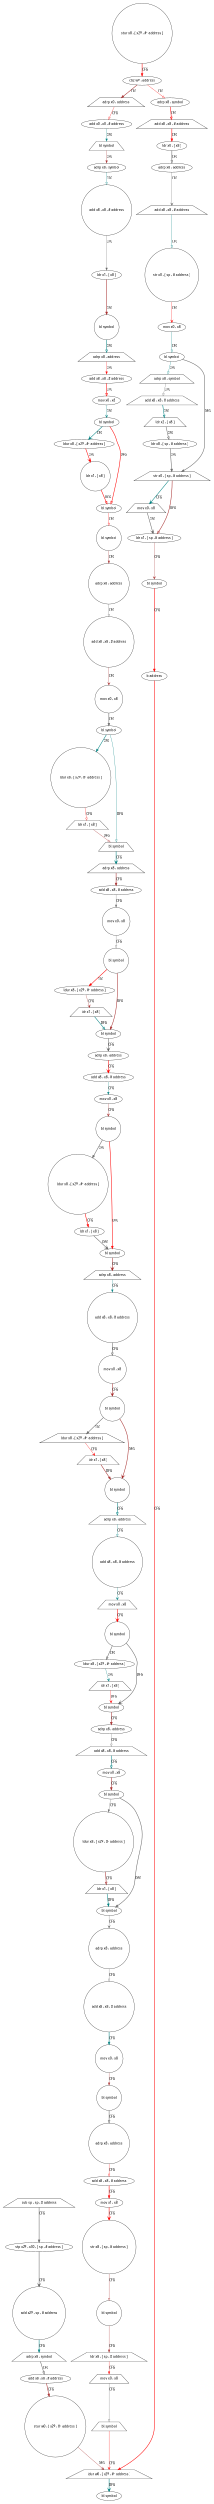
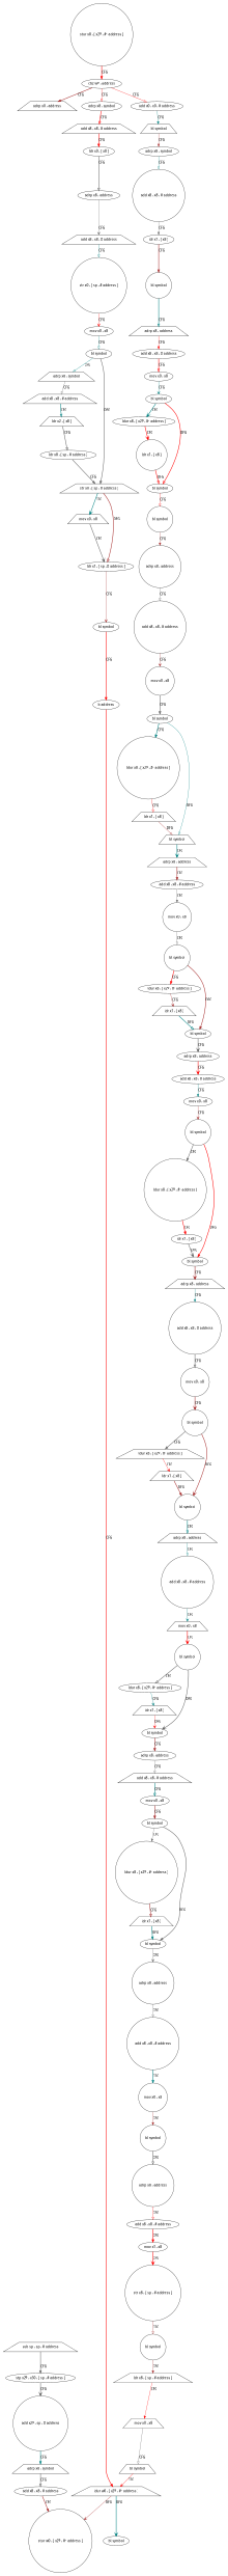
  digraph {
    fontname="Fira Sans"
    node [fontname="Fira Sans" shape=ellipse]
    edge [arrowhead=normal color=gray40 fontname="Fira Sans" style=bold]
    n1 [label="sub sp , sp , # address" shape=trapezium]
    n2 [label="stp x29 , x30 , [ sp , # address ]"]
    n3 [label="add x29 , sp , # address" shape=circle]
    n4 [label="adrp x8 , symbol" shape=trapezium]
    n5 [label="add x8 , x8 , # address"]
    n6 [label="stur w0 , [ x29 , #- address ]" shape=circle]
    n7 [label="ldur w0 , [ x29 , #- address ]" shape=trapezium]
    n8 [label="bl symbol"]
    n9 [label="stur x8 , [ x29 , #- address ]" shape=circle]
    n10 [label="cbz w9 , address"]
    n11 [label="adrp x0 , address" shape=trapezium]
    n12 [label="adrp x8 , symbol"]
    n13 [label="add x0 , x0 , # address"]
    n14 [label="add x8 , x8 , # address" shape=trapezium]
    n15 [label="bl symbol" shape=trapezium]
    n16 [label="ldr x0 , [ x8 ]"]
    n17 [label="adrp x8 , symbol"]
    n18 [label="add x8 , x8 , # address" shape=circle]
    n19 [label="ldr x1 , [ x8 ]"]
    n20 [label="bl symbol" shape=circle]
    n21 [label="adrp x8 , address" shape=trapezium]
    n22 [label="add x8 , x8 , # address"]
    n23 [label="mov x0 , x8"]
    n24 [label="bl symbol"]
    n25 [label="ldur x8 , [ x29 , #- address ]"]
    n26 [label="bl symbol"]
    n27 [label="ldr x1 , [ x8 ]" shape=circle]
    n28 [label="bl symbol" shape=circle]
    n29 [label="adrp x8 , address" shape=circle]
    n30 [label="add x8 , x8 , # address" shape=circle]
    n31 [label="mov x0 , x8" shape=circle]
    n32 [label="bl symbol"]
    n33 [label="ldur x8 , [ x29 , #- address ]" shape=circle]
    n34 [label="bl symbol" shape=trapezium]
    n35 [label="ldr x1 , [ x8 ]" shape=trapezium]
    n36 [label="adrp x8 , address" shape=trapezium]
    n37 [label="add x8 , x8 , # address"]
    n38 [label="mov x0 , x8" shape=circle]
    n39 [label="bl symbol" shape=circle]
    n40 [label="ldur x8 , [ x29 , #- address ]"]
    n41 [label="bl symbol"]
    n42 [label="ldr x1 , [ x8 ]" shape=trapezium]
    n43 [label="adrp x8 , address"]
    n44 [label="add x8 , x8 , # address"]
    n45 [label="mov x0 , x8"]
    n46 [label="bl symbol" shape=circle]
    n47 [label="ldur x8 , [ x29 , #- address ]" shape=circle]
    n48 [label="bl symbol"]
    n49 [label="ldr x1 , [ x8 ]"]
    n50 [label="adrp x8 , address" shape=trapezium]
    n51 [label="add x8 , x8 , # address" shape=circle]
    n52 [label="mov x0 , x8" shape=circle]
    n53 [label="bl symbol" shape=circle]
    n54 [label="ldur x8 , [ x29 , #- address ]" shape=trapezium]
    n55 [label="bl symbol" shape=circle]
    n56 [label="ldr x1 , [ x8 ]" shape=trapezium]
    n57 [label="adrp x8 , address" shape=trapezium]
    n58 [label="add x8 , x8 , # address" shape=circle]
    n59 [label="mov x0 , x8" shape=trapezium]
    n60 [label="bl symbol" shape=circle]
    n61 [label="ldur x8 , [ x29 , #- address ]"]
    n62 [label="bl symbol"]
    n63 [label="ldr x1 , [ x8 ]" shape=trapezium]
    n64 [label="adrp x8 , address"]
    n65 [label="add x8 , x8 , # address" shape=trapezium]
    n66 [label="mov x0 , x8"]
    n67 [label="bl symbol"]
    n68 [label="ldur x8 , [ x29 , #- address ]" shape=circle]
    n69 [label="bl symbol"]
    n70 [label="ldr x1 , [ x8 ]" shape=trapezium]
    n71 [label="adrp x8 , address" shape=circle]
    n72 [label="add x8 , x8 , # address" shape=circle]
    n73 [label="mov x0 , x8" shape=circle]
    n74 [label="bl symbol" shape=circle]
    n75 [label="adrp x8 , address" shape=circle]
    n76 [label="add x8 , x8 , # address"]
    n77 [label="mov x1 , x8"]
    n78 [label="str x8 , [ sp , # address ]" shape=circle]
    n79 [label="bl symbol" shape=circle]
    n80 [label="ldr x8 , [ sp , # address ]" shape=trapezium]
    n81 [label="mov x0 , x8" shape=trapezium]
    n82 [label="bl symbol" shape=trapezium]
    n83 [label="adrp x8 , address"]
    n84 [label="add x8 , x8 , # address" shape=trapezium]
    n85 [label="str x0 , [ sp , # address ]" shape=circle]
    n86 [label="mov x0 , x8"]
    n87 [label="bl symbol"]
    n88 [label="adrp x8 , symbol" shape=trapezium]
    n89 [label="str x0 , [ sp , # address ]" shape=trapezium]
    n90 [label="add x8 , x8 , # address" shape=trapezium]
    n91 [label="mov x0 , x8" shape=trapezium]
    n92 [label="ldr x1 , [ sp , # address ]"]
    n93 [label="ldr x2 , [ x8 ]" shape=trapezium]
    n94 [label="ldr x8 , [ sp , # address ]"]
    n95 [label="bl symbol"]
    n96 [label="b address"]
    n1 -> n2 [label=CFG]
    n2 -> n3 [arrowhead=vee label=CFG]
    n3 -> n4 [color=teal label=CFG]
    n4 -> n5 [arrowhead=onormal label=CFG]
    n5 -> n6 [color=brown label=CFG]
-   n6 -> n7 [arrowhead=vee color=brown label=DFG style=solid]
+   n7 -> n6 [arrowhead=vee color=brown label=DFG style=solid]
    n7 -> n8 [arrowhead=vee color=teal label=DFG]
    n9 -> n10 [color=red label=CFG]
    n10 -> n11 [color=brown label=CFG]
    n10 -> n12 [arrowhead=onormal color=red label=CFG style=solid]
-   n11 -> n13 [arrowhead=onormal color=red label=CFG style=solid]
+   n10 -> n13 [arrowhead=onormal color=red label=CFG style=solid]
    n12 -> n14 [arrowhead=onormal color=red label=CFG]
    n13 -> n15 [color=teal label=CFG style=solid]
    n14 -> n16 [color=red label=CFG]
    n15 -> n17 [color=brown label=CFG style=solid]
    n16 -> n83 [arrowhead=onormal label=CFG]
    n17 -> n18 [arrowhead=onormal color=teal label=CFG style=solid]
    n18 -> n19 [label=CFG style=solid]
    n19 -> n20 [color=brown label=CFG]
    n20 -> n21 [arrowhead=onormal color=teal label=CFG]
    n21 -> n22 [color=red label=CFG style=solid]
    n22 -> n23 [arrowhead=onormal color=red label=CFG]
    n23 -> n24 [arrowhead=vee color=teal label=CFG style=solid]
    n24 -> n25 [arrowhead=vee color=teal label=CFG]
    n24 -> n26 [arrowhead=onormal color=red label=DFG]
    n25 -> n27 [arrowhead=vee color=red label=CFG]
    n26 -> n28 [arrowhead=onormal color=red label=CFG style=solid]
    n27 -> n26 [arrowhead=onormal color=red label=DFG]
    n28 -> n29 [color=brown label=CFG style=solid]
    n29 -> n30 [arrowhead=onormal label=CFG style=solid]
    n30 -> n31 [arrowhead=vee color=brown label=CFG style=solid]
    n31 -> n32 [label=CFG]
    n32 -> n33 [color=teal label=CFG]
    n32 -> n34 [arrowhead=onormal color=teal label=DFG style=solid]
    n33 -> n35 [arrowhead=onormal color=red label=CFG style=solid]
    n34 -> n36 [arrowhead=vee color=teal label=CFG]
    n35 -> n34 [arrowhead=onormal color=brown label=DFG style=solid]
    n36 -> n37 [color=brown label=CFG]
    n37 -> n38 [label=CFG style=solid]
    n38 -> n39 [arrowhead=onormal label=CFG style=solid]
    n39 -> n40 [color=red label=CFG]
    n39 -> n41 [color=brown label=DFG]
    n40 -> n42 [arrowhead=vee color=brown label=CFG style=solid]
    n41 -> n43 [arrowhead=vee label=CFG]
    n42 -> n41 [arrowhead=onormal color=teal label=DFG]
    n43 -> n44 [arrowhead=vee color=red label=CFG]
    n44 -> n45 [color=teal label=CFG style=solid]
    n45 -> n46 [arrowhead=vee color=brown label=CFG style=solid]
    n46 -> n47 [label=CFG]
    n46 -> n48 [color=red label=DFG]
    n47 -> n49 [color=red label=CFG]
    n48 -> n50 [arrowhead=vee color=brown label=CFG]
    n49 -> n48 [arrowhead=vee label=DFG]
    n50 -> n51 [color=teal label=CFG style=solid]
    n51 -> n52 [arrowhead=onormal label=CFG]
    n52 -> n53 [arrowhead=vee color=brown label=CFG]
    n53 -> n54 [label=CFG]
    n53 -> n55 [arrowhead=vee color=brown label=DFG]
    n54 -> n56 [arrowhead=vee color=red label=CFG style=solid]
    n55 -> n57 [arrowhead=onormal color=teal label=CFG]
    n56 -> n55 [color=brown label=DFG]
    n57 -> n58 [arrowhead=onormal color=teal label=CFG style=solid]
    n58 -> n59 [arrowhead=vee color=teal label=CFG style=solid]
    n59 -> n60 [arrowhead=vee color=red label=CFG]
    n60 -> n61 [arrowhead=onormal label=CFG]
    n60 -> n62 [arrowhead=vee label=DFG]
    n61 -> n63 [arrowhead=vee color=teal label=CFG style=solid]
    n62 -> n64 [color=brown label=CFG]
    n63 -> n62 [arrowhead=vee color=red label=DFG style=solid]
    n64 -> n65 [arrowhead=onormal label=CFG style=solid]
    n65 -> n66 [arrowhead=onormal color=teal label=CFG]
    n66 -> n67 [color=brown label=CFG]
    n67 -> n68 [label=CFG style=solid]
    n67 -> n69 [label=DFG]
    n68 -> n70 [arrowhead=onormal color=brown label=CFG]
    n69 -> n71 [arrowhead=vee label=CFG style=solid]
    n70 -> n69 [color=teal label=DFG]
    n71 -> n72 [arrowhead=onormal label=CFG style=solid]
    n72 -> n73 [color=teal label=CFG]
    n73 -> n74 [color=brown label=CFG style=solid]
    n74 -> n75 [arrowhead=onormal label=CFG]
    n75 -> n76 [arrowhead=onormal color=red label=CFG style=solid]
    n76 -> n77 [color=red label=CFG]
    n77 -> n78 [arrowhead=vee color=red label=CFG]
    n78 -> n79 [arrowhead=onormal color=brown label=CFG style=solid]
    n79 -> n80 [color=brown label=CFG style=solid]
    n80 -> n81 [color=red label=CFG style=solid]
    n81 -> n82 [arrowhead=onormal label=CFG style=solid]
    n82 -> n7 [arrowhead=vee color=red label=CFG style=solid]
    n83 -> n84 [arrowhead=vee label=CFG style=solid]
    n84 -> n85 [arrowhead=onormal color=teal label=CFG style=solid]
    n85 -> n86 [arrowhead=vee color=red label=CFG style=solid]
    n86 -> n87 [arrowhead=onormal color=teal label=CFG style=solid]
    n87 -> n88 [arrowhead=onormal color=teal label=CFG style=solid]
    n87 -> n89 [label=DFG]
    n88 -> n90 [arrowhead=onormal label=CFG style=solid]
    n89 -> n91 [arrowhead=vee color=teal label=CFG]
    n89 -> n92 [arrowhead=onormal color=brown label=DFG]
    n90 -> n93 [arrowhead=onormal color=teal label=CFG]
    n91 -> n92 [arrowhead=vee label=CFG]
    n92 -> n95 [arrowhead=vee color=brown label=CFG style=solid]
    n93 -> n94 [arrowhead=onormal label=CFG]
    n94 -> n89 [label=CFG]
    n95 -> n96 [color=red label=CFG]
    n96 -> n7 [color=red label=CFG]
  }
